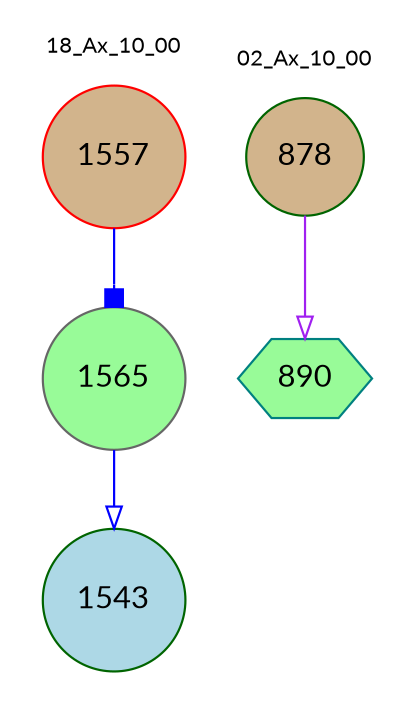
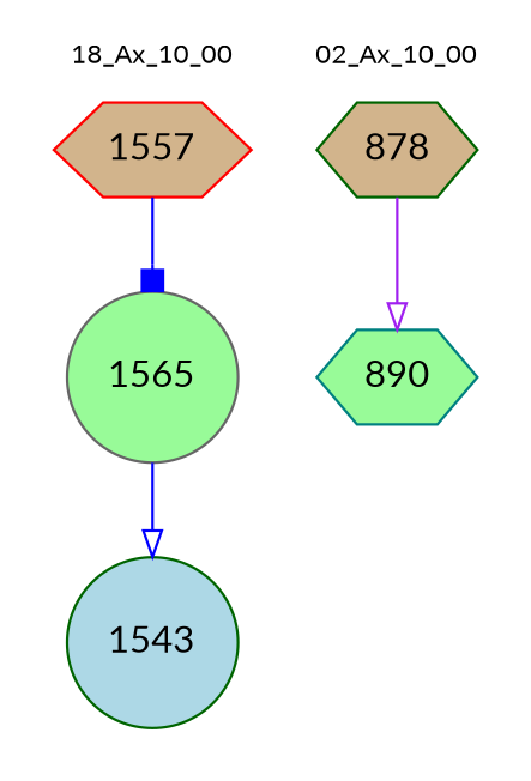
  digraph {
    fontname=Lato
    node [color=darkgreen fillcolor=tan fontname=Lato shape=circle style=filled]
    edge [arrowhead=onormal color=blue fontname=Lato]
-   n1 [color=red label=1557]
+   n1 [color=red label=1557 shape=hexagon]
    n2 [fillcolor=lightblue label=1543]
    n3 [color=gray40 fillcolor=palegreen label=1565]
-   n4 [label=878]
+   n4 [label=878 shape=hexagon]
    n5 [color=teal fillcolor=palegreen label=890 shape=hexagon]
    subgraph cluster_1 {
      color=white
      fontsize=10
      label="18_Ax_10_00"
      n1
      n2
      n3
    }
    subgraph cluster_2 {
      color=white
      fontsize=10
      label="02_Ax_10_00"
      n4
      n5
    }
    n1 -> n3 [arrowhead=box]
    n3 -> n2
    n4 -> n5 [color=purple]
  }
